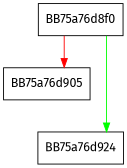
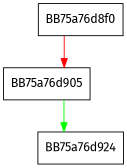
  digraph {
    fontname="Fira Sans"
    splines=ortho
    node [fontname="Fira Sans" shape=box]
    edge [fontname="Fira Sans"]
    BB75a76d8f0
    BB75a76d905
    BB75a76d924
    BB75a76d8f0 -> BB75a76d905 [color=red]
-   BB75a76d8f0 -> BB75a76d924 [color=green]
+   BB75a76d905 -> BB75a76d924 [color=green]
  }
